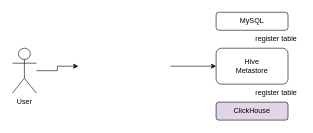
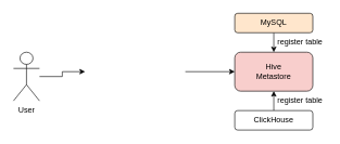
  <mxCell id="0" />
  <mxCell id="1" parent="0" />
  <mxCell id="2" value="" style="edgeStyle=orthogonalEdgeStyle;rounded=0;orthogonalLoop=1;jettySize=auto;html=1;" parent="1" source="3" target="4" edge="1"><mxGeometry relative="1" as="geometry" /></mxCell>
  <mxCell id="3" value="" style="shape=image;verticalLabelPosition=bottom;labelBackgroundColor=default;verticalAlign=top;aspect=fixed;imageAspect=0;image=https://upload.wikimedia.org/wikipedia/commons/thumb/f/f3/Apache_Spark_logo.svg/2880px-Apache_Spark_logo.svg.png;" parent="1" vertex="1"><mxGeometry x="130" y="70" width="154.07" height="80" as="geometry" /></mxCell>
- <mxCell id="4" value="Hive&lt;br&gt;Metastore" style="rounded=1;whiteSpace=wrap;html=1;" parent="1" vertex="1"><mxGeometry x="360" y="80" width="120" height="60" as="geometry" /></mxCell>
- <mxCell id="6" value="MySQL" style="rounded=1;whiteSpace=wrap;html=1;" parent="1" vertex="1"><mxGeometry x="360" y="20" width="120" height="30" as="geometry" /></mxCell>
- <mxCell id="8" value="ClickHouse" style="rounded=1;whiteSpace=wrap;html=1;fillColor=#e1d5e7;" parent="1" vertex="1"><mxGeometry x="360" y="170" width="120" height="30" as="geometry" /></mxCell>
+ <mxCell id="4" value="Hive&lt;br&gt;Metastore" style="rounded=1;whiteSpace=wrap;html=1;fillColor=#f8cecc;" parent="1" vertex="1"><mxGeometry x="360" y="80" width="120" height="60" as="geometry" /></mxCell>
+ <mxCell id="5" style="edgeStyle=orthogonalEdgeStyle;rounded=0;orthogonalLoop=1;jettySize=auto;html=1;exitX=0.5;exitY=1;exitDx=0;exitDy=0;entryX=0.5;entryY=0;entryDx=0;entryDy=0;" parent="1" source="6" target="4" edge="1"><mxGeometry relative="1" as="geometry" /></mxCell>
+ <mxCell id="6" value="MySQL" style="rounded=1;whiteSpace=wrap;html=1;fillColor=#ffe6cc;" parent="1" vertex="1"><mxGeometry x="360" y="20" width="120" height="30" as="geometry" /></mxCell>
+ <mxCell id="7" style="edgeStyle=orthogonalEdgeStyle;rounded=0;orthogonalLoop=1;jettySize=auto;html=1;exitX=0.5;exitY=0;exitDx=0;exitDy=0;entryX=0.5;entryY=1;entryDx=0;entryDy=0;" parent="1" source="8" target="4" edge="1"><mxGeometry relative="1" as="geometry" /></mxCell>
+ <mxCell id="8" value="ClickHouse" style="rounded=1;whiteSpace=wrap;html=1;" parent="1" vertex="1"><mxGeometry x="360" y="170" width="120" height="30" as="geometry" /></mxCell>
  <mxCell id="9" value="" style="edgeStyle=orthogonalEdgeStyle;rounded=0;orthogonalLoop=1;jettySize=auto;html=1;" parent="1" source="10" target="3" edge="1"><mxGeometry relative="1" as="geometry" /></mxCell>
  <mxCell id="10" value="User" style="shape=umlActor;verticalLabelPosition=bottom;verticalAlign=top;html=1;outlineConnect=0;" parent="1" vertex="1"><mxGeometry x="20" y="80" width="40" height="75" as="geometry" /></mxCell>
  <mxCell id="11" value="register table" style="text;html=1;resizable=0;autosize=1;align=center;verticalAlign=middle;points=[];fillColor=none;strokeColor=none;rounded=0;" parent="1" vertex="1"><mxGeometry x="420" y="55" width="80" height="20" as="geometry" /></mxCell>
  <mxCell id="12" value="register table" style="text;html=1;resizable=0;autosize=1;align=center;verticalAlign=middle;points=[];fillColor=none;strokeColor=none;rounded=0;" parent="1" vertex="1"><mxGeometry x="420" y="145" width="80" height="20" as="geometry" /></mxCell>
